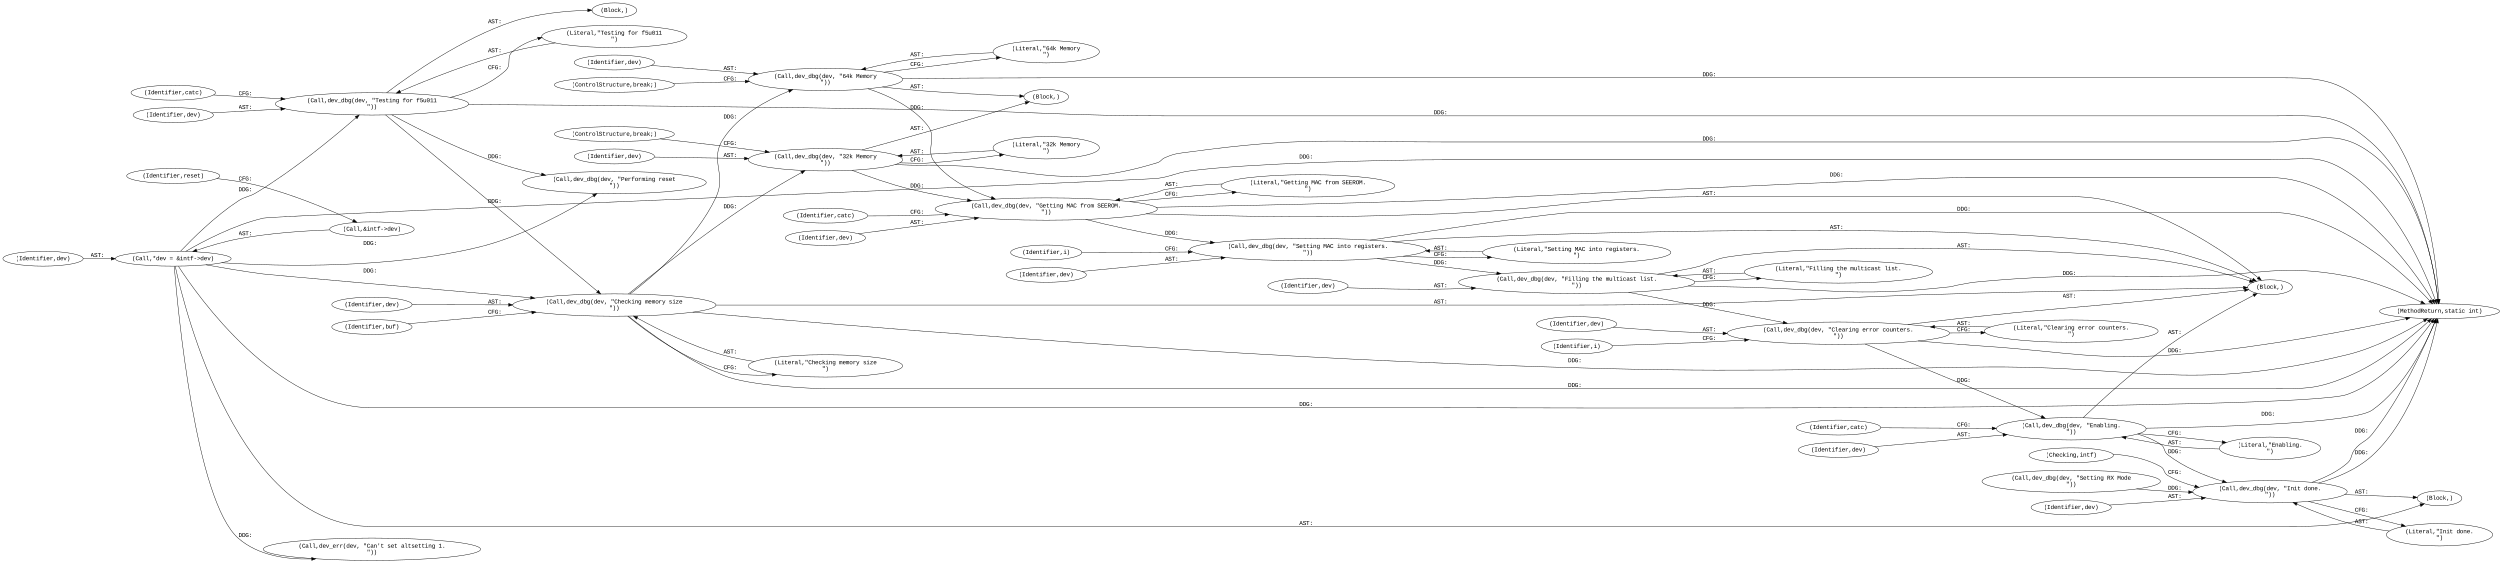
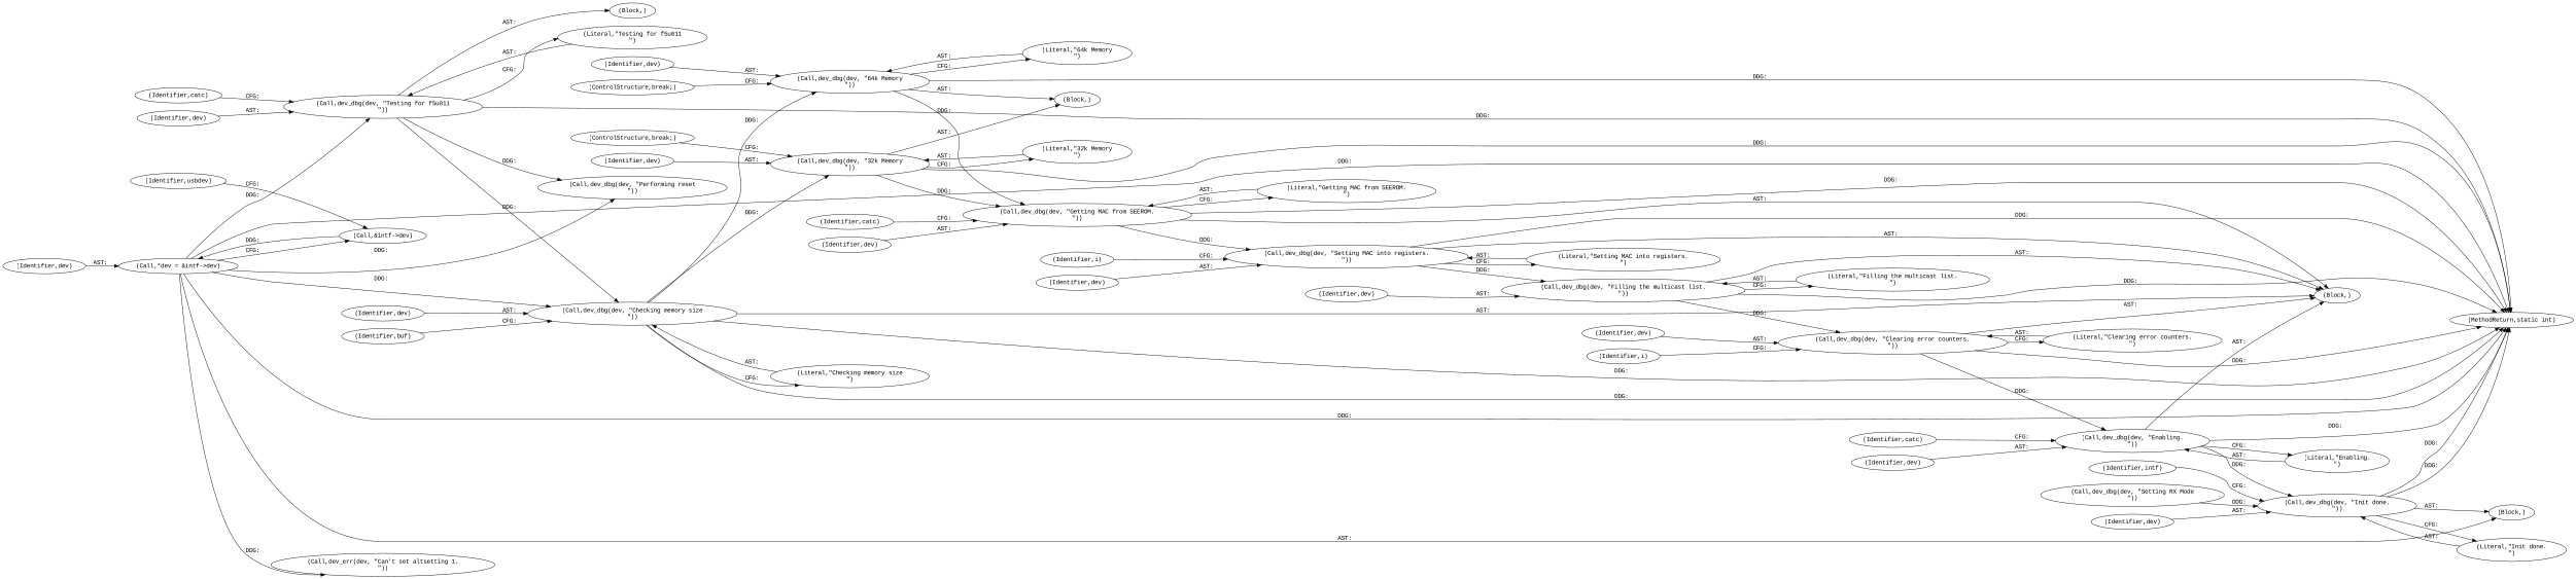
  digraph {
    fontname="Liberation Mono"
    rankdir=LR
    node [fontname="Liberation Mono"]
    edge [fontname="Liberation Mono"]
    n1 [label="(Call,dev_dbg(dev, \"Clearing error counters.\n\"))"]
    n2 [label="(Call,dev_dbg(dev, \"Enabling.\n\"))"]
    n3 [label="(MethodReturn,static int)"]
    n4 [label="(Block,)"]
    n5 [label="(Literal,\"Clearing error counters.\n\")"]
    n6 [label="(Call,dev_dbg(dev, \"Init done.\n\"))"]
    n7 [label="(Literal,\"Enabling.\n\")"]
    n8 [label="(Call,dev_dbg(dev, \"Filling the multicast list.\n\"))"]
    n9 [label="(Literal,\"Filling the multicast list.\n\")"]
    n10 [label="(Call,dev_dbg(dev, \"Setting MAC into registers.\n\"))"]
    n11 [label="(Literal,\"Setting MAC into registers.\n\")"]
    n12 [label="(Call,dev_dbg(dev, \"Getting MAC from SEEROM.\n\"))"]
    n13 [label="(Literal,\"Getting MAC from SEEROM.\n\")"]
    n14 [label="(Call,dev_dbg(dev, \"32k Memory\n\"))"]
    n15 [label="(Literal,\"32k Memory\n\")"]
    n16 [label="(Block,)"]
    n17 [label="(Call,dev_dbg(dev, \"Checking memory size\n\"))"]
    n18 [label="(Call,dev_dbg(dev, \"64k Memory\n\"))"]
    n19 [label="(Literal,\"Checking memory size\n\")"]
    n20 [label="(Literal,\"64k Memory\n\")"]
    n21 [label="(Call,*dev = &intf->dev)"]
    n22 [label="(Call,dev_dbg(dev, \"Testing for f5u011\n\"))"]
    n23 [label="(Call,dev_dbg(dev, \"Performing reset\n\"))"]
    n24 [label="(Block,)"]
    n25 [label="(Call,dev_err(dev, \"Can't set altsetting 1.\n\"))"]
    n26 [label="(Call,&intf->dev)"]
    n27 [label="(Literal,\"Testing for f5u011\n\")"]
    n28 [label="(Block,)"]
    n29 [label="(Literal,\"Init done.\n\")"]
    n30 [label="(Identifier,dev)"]
    n31 [label="(Identifier,catc)"]
    n32 [label="(ControlStructure,break;)"]
-   n33 [label="(Checking,intf)"]
+   n33 [label="(Identifier,intf)"]
    n34 [label="(Call,dev_dbg(dev, \"Setting RX Mode\n\"))"]
    n35 [label="(Identifier,i)"]
    n36 [label="(Identifier,dev)"]
    n37 [label="(Identifier,catc)"]
    n38 [label="(Identifier,dev)"]
    n39 [label="(Identifier,dev)"]
    n40 [label="(Identifier,dev)"]
    n41 [label="(Identifier,catc)"]
    n42 [label="(Identifier,dev)"]
    n43 [label="(Identifier,i)"]
-   n44 [label="(Identifier,reset)"]
+   n44 [label="(Identifier,usbdev)"]
    n45 [label="(Identifier,buf)"]
    n46 [label="(Identifier,dev)"]
    n47 [label="(Identifier,dev)"]
    n48 [label="(Identifier,dev)"]
    n49 [label="(Identifier,dev)"]
    n50 [label="(Identifier,dev)"]
    n51 [label="(ControlStructure,break;)"]
    n1 -> n2 [label="DDG: "]
    n1 -> n3 [label="DDG: "]
    n1 -> n4 [label="AST: "]
    n1 -> n5 [label="CFG: "]
    n2 -> n3 [label="DDG: "]
    n2 -> n4 [label="AST: "]
    n2 -> n6 [label="DDG: "]
    n2 -> n7 [label="CFG: "]
    n5 -> n1 [label="AST: "]
    n6 -> n3 [label="DDG: "]
    n6 -> n3 [label="DDG: "]
    n6 -> n24 [label="AST: "]
    n6 -> n29 [label="CFG: "]
    n7 -> n2 [label="AST: "]
    n8 -> n1 [label="DDG: "]
    n8 -> n3 [label="DDG: "]
    n8 -> n4 [label="AST: "]
    n8 -> n9 [label="CFG: "]
    n9 -> n8 [label="AST: "]
    n10 -> n3 [label="DDG: "]
    n10 -> n4 [label="AST: "]
    n10 -> n8 [label="DDG: "]
    n10 -> n11 [label="CFG: "]
    n11 -> n10 [label="AST: "]
    n12 -> n3 [label="DDG: "]
    n12 -> n4 [label="AST: "]
    n12 -> n10 [label="DDG: "]
    n12 -> n13 [label="CFG: "]
    n13 -> n12 [label="AST: "]
    n14 -> n3 [label="DDG: "]
    n14 -> n12 [label="DDG: "]
    n14 -> n15 [label="CFG: "]
    n14 -> n16 [label="AST: "]
    n15 -> n14 [label="AST: "]
    n17 -> n3 [label="DDG: "]
    n17 -> n3 [label="DDG: "]
    n17 -> n4 [label="AST: "]
    n17 -> n14 [label="DDG: "]
    n17 -> n18 [label="DDG: "]
    n17 -> n19 [label="CFG: "]
    n18 -> n3 [label="DDG: "]
    n18 -> n12 [label="DDG: "]
    n18 -> n16 [label="AST: "]
    n18 -> n20 [label="CFG: "]
    n19 -> n17 [label="AST: "]
    n20 -> n18 [label="AST: "]
    n21 -> n3 [label="DDG: "]
    n21 -> n3 [label="DDG: "]
    n21 -> n17 [label="DDG: "]
    n21 -> n22 [label="DDG: "]
    n21 -> n23 [label="DDG: "]
    n21 -> n24 [label="AST: "]
    n21 -> n25 [label="DDG: "]
+   n21 -> n26 [label="CFG: "]
    n22 -> n3 [label="DDG: "]
    n22 -> n17 [label="DDG: "]
    n22 -> n23 [label="DDG: "]
    n22 -> n27 [label="CFG: "]
    n22 -> n28 [label="AST: "]
-   n26 -> n21 [label="AST: "]
+   n26 -> n21 [label="DDG: "]
    n27 -> n22 [label="AST: "]
    n29 -> n6 [label="AST: "]
    n30 -> n14 [label="AST: "]
    n31 -> n22 [label="CFG: "]
    n32 -> n14 [label="CFG: "]
    n33 -> n6 [label="CFG: "]
    n34 -> n6 [label="DDG: "]
    n35 -> n10 [label="CFG: "]
    n36 -> n1 [label="AST: "]
    n37 -> n12 [label="CFG: "]
    n38 -> n10 [label="AST: "]
    n39 -> n17 [label="AST: "]
    n40 -> n22 [label="AST: "]
    n41 -> n2 [label="CFG: "]
    n42 -> n2 [label="AST: "]
    n43 -> n1 [label="CFG: "]
    n44 -> n26 [label="CFG: "]
    n45 -> n17 [label="CFG: "]
    n46 -> n21 [label="AST: "]
    n47 -> n8 [label="AST: "]
    n48 -> n6 [label="AST: "]
    n49 -> n18 [label="AST: "]
    n50 -> n12 [label="AST: "]
    n51 -> n18 [label="CFG: "]
  }
